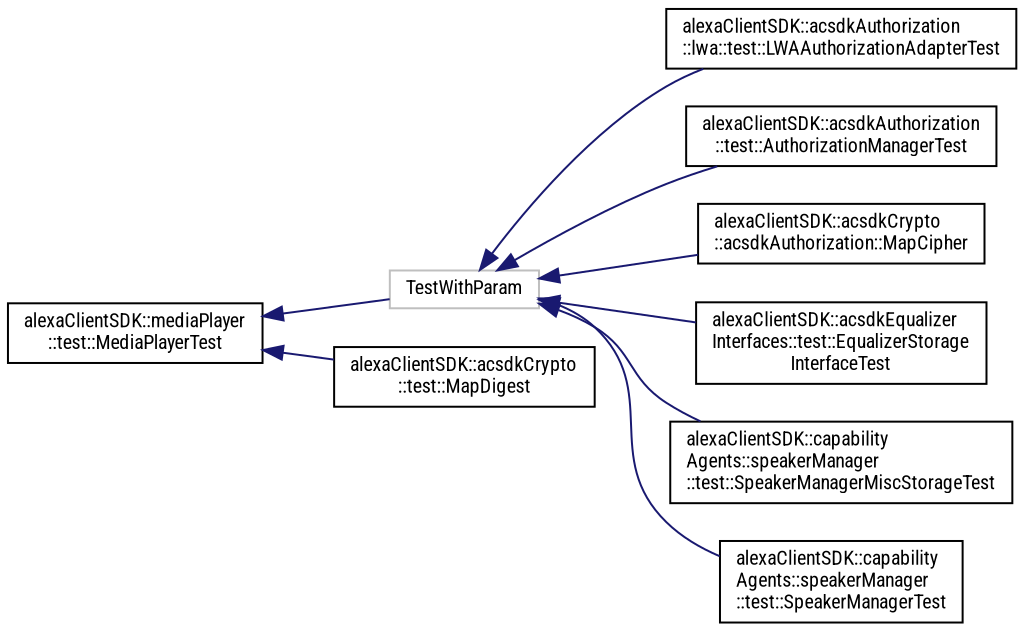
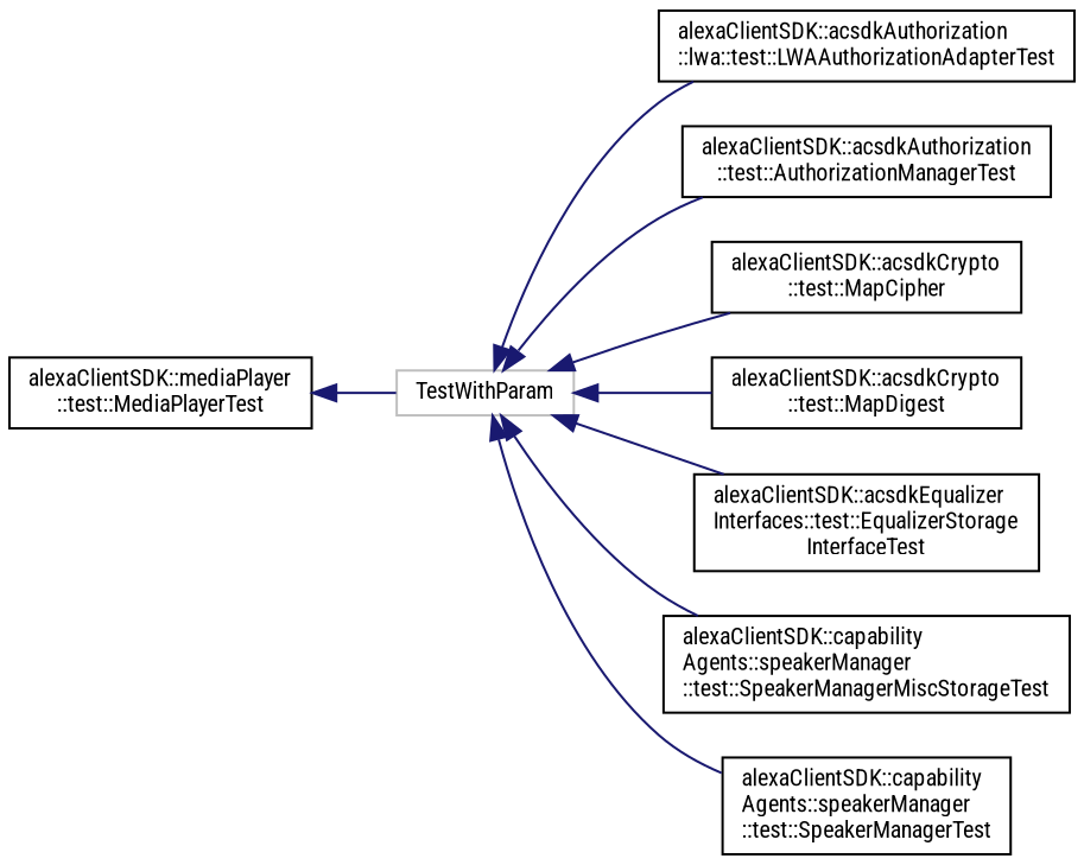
  digraph {
    fontname="Roboto Condensed"
    rankdir=LR
    node [color=black fillcolor=white fontname="Roboto Condensed" fontsize=10 shape=record style=filled]
    edge [color=midnightblue dir=back fontname="Roboto Condensed" fontsize=10 labelfontname=Helvetica labelfontsize=10 style=solid]
    n1 [color=grey75 height=0.2 label=TestWithParam width=0.4]
    n2 [height=0.2 label="alexaClientSDK::acsdkAuthorization\l::lwa::test::LWAAuthorizationAdapterTest" width=0.4]
    n3 [height=0.2 label="alexaClientSDK::acsdkAuthorization\l::test::AuthorizationManagerTest" width=0.4]
-   n4 [height=0.2 label="alexaClientSDK::acsdkCrypto\l::acsdkAuthorization::MapCipher" width=0.4]
+   n4 [height=0.2 label="alexaClientSDK::acsdkCrypto\l::test::MapCipher" width=0.4]
    n5 [height=0.2 label="alexaClientSDK::acsdkCrypto\l::test::MapDigest" width=0.4]
    n6 [height=0.2 label="alexaClientSDK::acsdkEqualizer\lInterfaces::test::EqualizerStorage\lInterfaceTest" width=0.4]
    n7 [height=0.2 label="alexaClientSDK::capability\lAgents::speakerManager\l::test::SpeakerManagerMiscStorageTest" width=0.4]
    n8 [height=0.2 label="alexaClientSDK::capability\lAgents::speakerManager\l::test::SpeakerManagerTest" width=0.4]
    n9 [height=0.2 label="alexaClientSDK::mediaPlayer\l::test::MediaPlayerTest" width=0.4]
    n1 -> n2
    n1 -> n3
    n1 -> n4
-   n9 -> n5
+   n1 -> n5
    n1 -> n6
    n1 -> n7
    n1 -> n8
    n9 -> n1
  }
